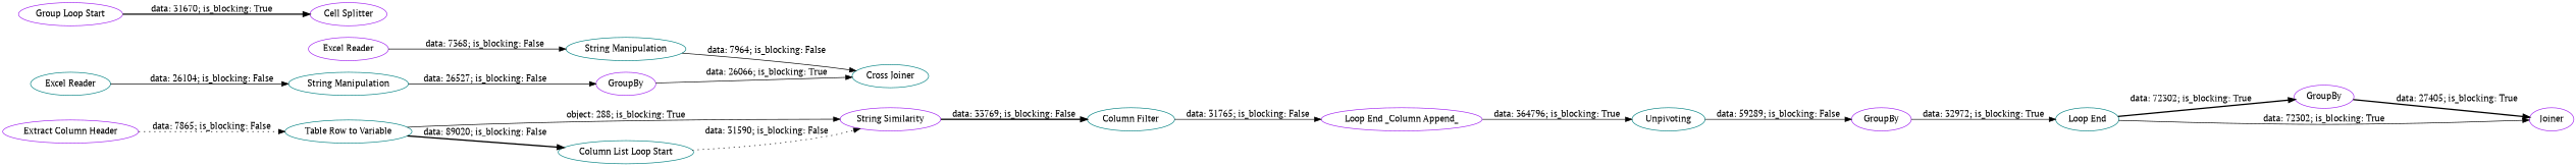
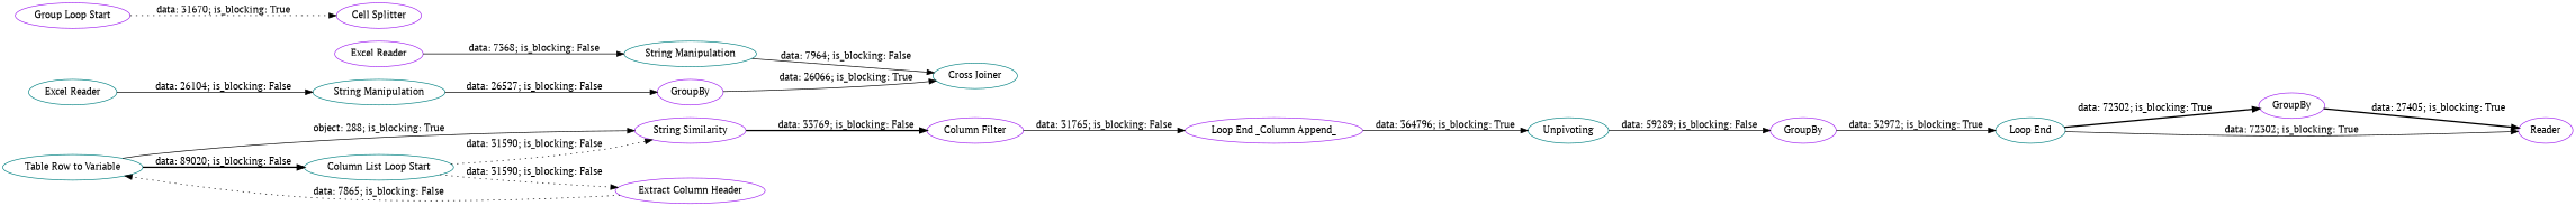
  digraph {
    fontname="PT Serif"
    rankdir=LR
    node [color=purple fontname="PT Serif"]
    edge [fontname="PT Serif" style=solid]
    n1 [color=teal label="Table Row to Variable"]
    n2 [label="String Similarity"]
    n3 [color=teal label="Column List Loop Start"]
-   n4 [color=teal label="Column Filter"]
+   n4 [label="Column Filter"]
    n5 [label="Extract Column Header"]
    n6 [color=teal label="String Manipulation"]
    n7 [label=GroupBy]
    n8 [color=teal label="Cross Joiner"]
    n9 [label="Loop End _Column Append_"]
    n10 [color=teal label=Unpivoting]
    n11 [label=GroupBy]
-   n12 [label=Joiner]
+   n12 [label=Reader]
    n13 [label=GroupBy]
    n14 [label="Group Loop Start"]
    n15 [label="Cell Splitter"]
    n16 [color=teal label="Loop End"]
    n17 [color=teal label="String Manipulation"]
    n18 [color=teal label="Excel Reader"]
    n19 [label="Excel Reader"]
    n1 -> n2 [label="object: 288; is_blocking: True"]
    n1 -> n3 [label="data: 89020; is_blocking: False" style=bold]
    n2 -> n4 [label="data: 33769; is_blocking: False" style=bold]
    n3 -> n2 [label="data: 31590; is_blocking: False" style=dotted]
+   n3 -> n5 [label="data: 31590; is_blocking: False" style=dotted]
    n4 -> n9 [label="data: 31765; is_blocking: False"]
    n5 -> n1 [label="data: 7865; is_blocking: False" style=dotted]
    n6 -> n7 [label="data: 26527; is_blocking: False"]
    n7 -> n8 [label="data: 26066; is_blocking: True"]
    n9 -> n10 [label="data: 364796; is_blocking: True"]
    n10 -> n13 [label="data: 59289; is_blocking: False"]
    n11 -> n12 [label="data: 27405; is_blocking: True" style=bold]
    n13 -> n16 [label="data: 32972; is_blocking: True"]
-   n14 -> n15 [label="data: 31670; is_blocking: True" style=bold]
+   n14 -> n15 [label="data: 31670; is_blocking: True" style=dotted]
    n16 -> n11 [label="data: 72302; is_blocking: True" style=bold]
    n16 -> n12 [label="data: 72302; is_blocking: True"]
    n17 -> n8 [label="data: 7964; is_blocking: False"]
    n18 -> n6 [label="data: 26104; is_blocking: False"]
    n19 -> n17 [label="data: 7368; is_blocking: False"]
  }
